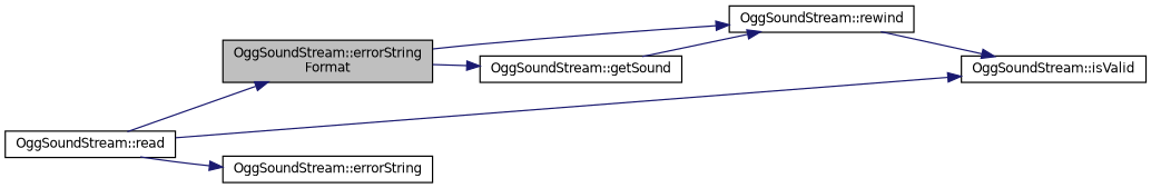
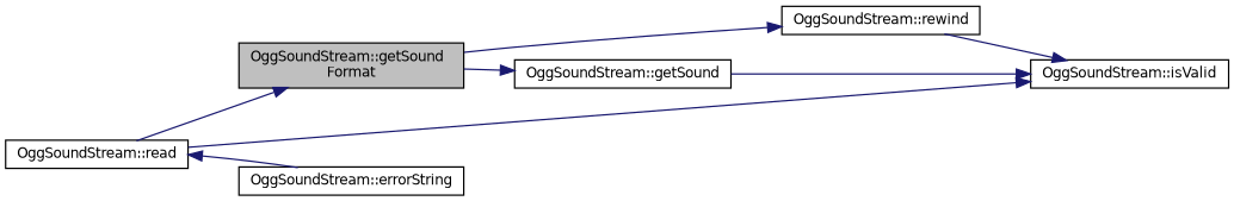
  digraph {
    rankdir=LR
    node [color=black fillcolor=white fontname=Helvetica fontsize=10 shape=record style=filled]
    edge [color=midnightblue fontname=Helvetica fontsize=10 labelfontname=Helvetica labelfontsize=10 style=solid]
-   n1 [fillcolor=grey75 fontcolor=black height=0.2 label="OggSoundStream::errorString\lFormat" width=0.4]
+   n1 [fillcolor=grey75 fontcolor=black height=0.2 label="OggSoundStream::getSound\lFormat" width=0.4]
    n2 [height=0.2 label="OggSoundStream::rewind" width=0.4]
    n3 [height=0.2 label="OggSoundStream::getSound" width=0.4]
    n4 [height=0.2 label="OggSoundStream::read" width=0.4]
    n5 [height=0.2 label="OggSoundStream::isValid" width=0.4]
    n6 [height=0.2 label="OggSoundStream::errorString" width=0.4]
    n1 -> n2
    n1 -> n3
    n2 -> n5
-   n3 -> n2
+   n3 -> n5
    n4 -> n1
    n4 -> n5
-   n4 -> n6
+   n6 -> n4
  }
